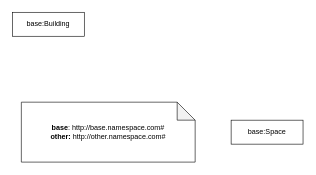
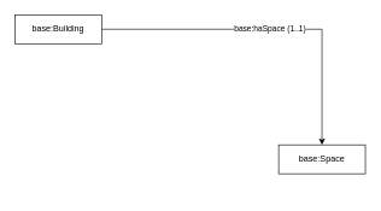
  <mxCell id="0" />
  <mxCell id="1" parent="0" />
+ <mxCell id="2" value="base:haSpace (1..1)" style="edgeStyle=orthogonalEdgeStyle;rounded=0;orthogonalLoop=1;jettySize=auto;html=1;exitX=1;exitY=0.5;exitDx=0;exitDy=0;" parent="1" source="3" target="4" edge="1"><mxGeometry relative="1" as="geometry" /></mxCell>
  <mxCell id="3" value="base:Building" style="rounded=0;whiteSpace=wrap;html=1;" parent="1" vertex="1"><mxGeometry x="20" y="20" width="120" height="40" as="geometry" /></mxCell>
  <mxCell id="4" value="base:Space" style="rounded=0;whiteSpace=wrap;html=1;" parent="1" vertex="1"><mxGeometry x="385" y="200" width="120" height="40" as="geometry" /></mxCell>
- <mxCell id="5" value="&lt;div&gt;&lt;b&gt;base&lt;/b&gt;: http://base.namespace.com#&lt;/div&gt;&lt;div&gt;&lt;b&gt;other:&lt;/b&gt; http://other.namespace.com#&lt;br&gt;&lt;/div&gt;" style="shape=note;whiteSpace=wrap;html=1;backgroundOutline=1;darkOpacity=0.05;" parent="1" vertex="1"><mxGeometry x="35" y="170" width="290" height="100" as="geometry" /></mxCell>
